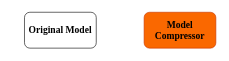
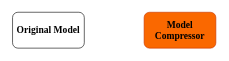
  <mxCell id="0" />
  <mxCell id="1" parent="0" />
- <mxCell id="2" value="&lt;font face=&quot;Times New Roman&quot; style=&quot;font-size: 16px;&quot;&gt;Original Model&lt;/font&gt;" style="rounded=1;whiteSpace=wrap;html=1;fontStyle=1" vertex="1" parent="1"><mxGeometry x="40" y="20" width="120" height="60" as="geometry" /></mxCell>
+ <mxCell id="2" value="&lt;font face=&quot;Times New Roman&quot; style=&quot;font-size: 16px;&quot;&gt;Original Model&lt;/font&gt;" style="rounded=1;whiteSpace=wrap;html=1;fontStyle=1" vertex="1" parent="1"><mxGeometry x="20" y="20" width="120" height="60" as="geometry" /></mxCell>
  <mxCell id="3" value="&lt;font style=&quot;font-size: 16px;&quot; face=&quot;Times New Roman&quot;&gt;&lt;b&gt;Model Compressor&lt;/b&gt;&lt;/font&gt;" style="rounded=1;whiteSpace=wrap;html=1;fillColor=#fa6800;strokeColor=#C73500;fontColor=#000000;" vertex="1" parent="1"><mxGeometry x="240" y="20" width="120" height="60" as="geometry" /></mxCell>
